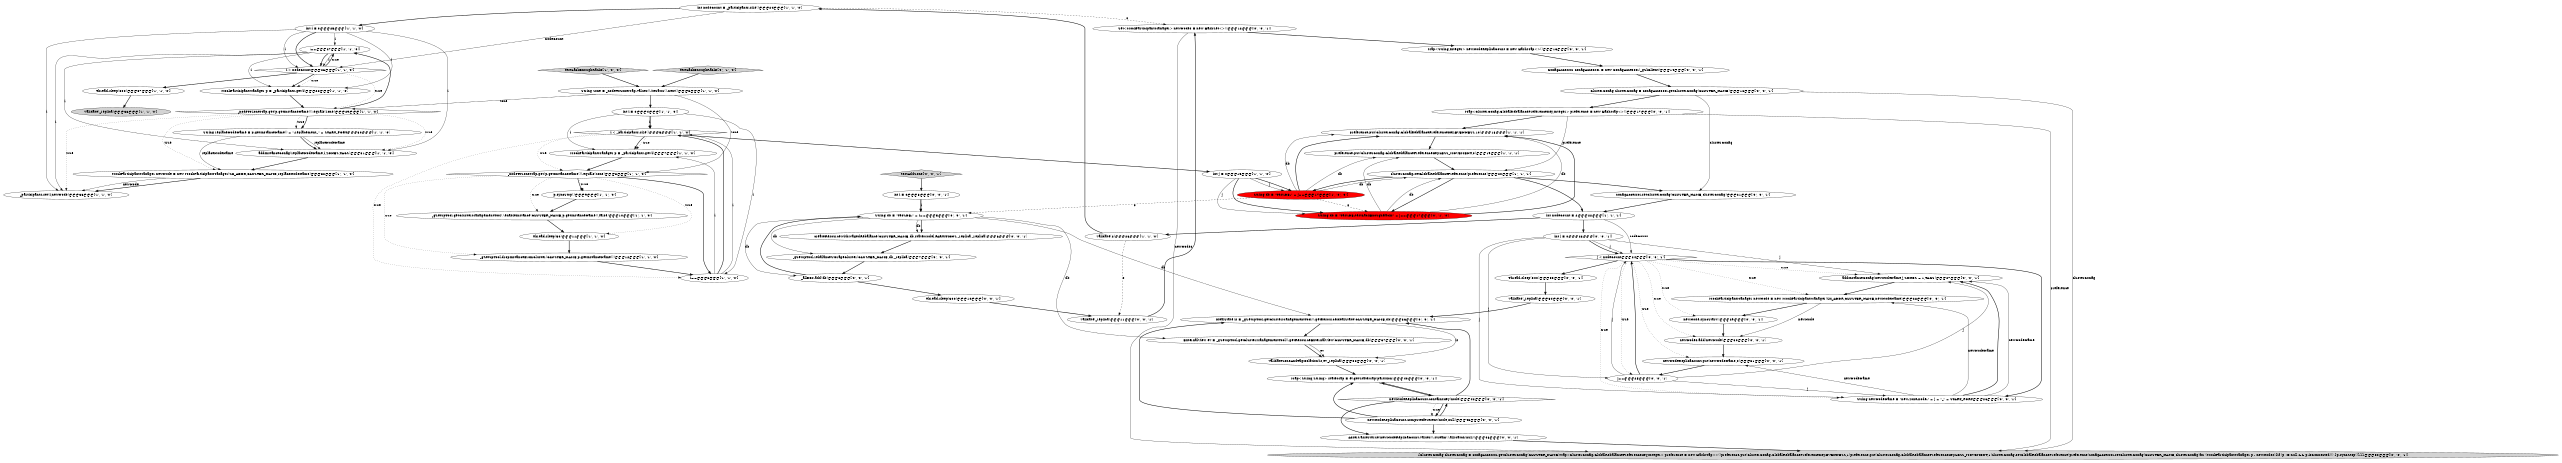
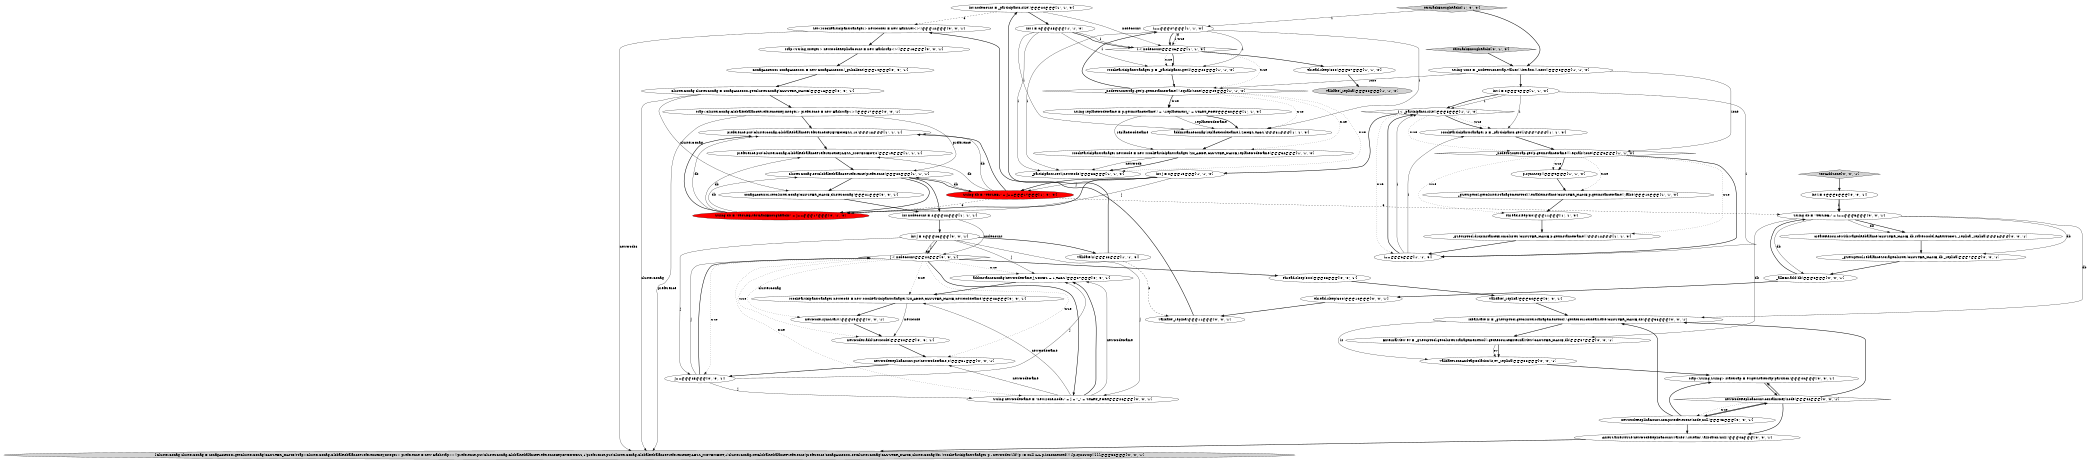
  digraph {
    node [fillcolor=white shape=ellipse style=filled]
    edge [style=bold]
    n1 [label="_participants.set(i,newNode)@@@33@@@['1', '1', '0']"]
    n2 [label="Map<ClusterConfig.GlobalRebalancePreferenceKey,Integer> preference = new HashMap<>()@@@17@@@['0', '0', '1']"]
    n3 [label="preference.put(ClusterConfig.GlobalRebalancePreferenceKey.EVENNESS,10)@@@18@@@['1', '1', '1']"]
    n4 [label="clusterConfig.setGlobalRebalancePreference(preference)@@@20@@@['1', '1', '1']"]
    n5 [fillcolor=lightgray label="{ClusterConfig clusterConfig = configAccessor.getClusterConfig(CLUSTER_NAME)Map<ClusterConfig.GlobalRebalancePreferenceKey,Integer> preference = new HashMap<>()preference.put(ClusterConfig.GlobalRebalancePreferenceKey.EVENNESS,1)preference.put(ClusterConfig.GlobalRebalancePreferenceKey.LESS_MOVEMENT,1)clusterConfig.setGlobalRebalancePreference(preference)configAccessor.setClusterConfig(CLUSTER_NAME,clusterConfig)for (MockParticipantManager p : newNodes){if (p != null && p.isConnected()) {p.syncStop()}}}@@@50@@@['0', '0', '1']"]
    n6 [label="preference.put(ClusterConfig.GlobalRebalancePreferenceKey.LESS_MOVEMENT,0)@@@19@@@['1', '1', '1']"]
    n7 [label="int nodeCount = 2@@@22@@@['1', '1', '1']"]
    n8 [fillcolor=red label="String db = \"Test-DB-testLackEnoughRacks\" + j++@@@17@@@['0', '1', '0']"]
    n9 [label="configAccessor.setClusterConfig(CLUSTER_NAME,clusterConfig)@@@21@@@['0', '0', '1']"]
    n10 [fillcolor=red label="String db = \"Test-DB-\" + j++@@@17@@@['1', '0', '0']"]
    n11 [label="validate(2)@@@23@@@['1', '1', '0']"]
    n12 [label="j < nodeCount@@@24@@@['0', '0', '1']" shape=diamond]
    n13 [label="int j = 0@@@23@@@['0', '0', '1']"]
    n14 [label="int nodeCount = _participants.size()@@@24@@@['1', '1', '0']"]
    n15 [label="validate(_replica)@@@11@@@['0', '0', '1']"]
    n16 [label="addInstanceConfig(newNodeName,j,ZONES + 1,TAGS)@@@27@@@['0', '0', '1']"]
    n17 [label="MockParticipantManager newNode = new MockParticipantManager(ZK_ADDR,CLUSTER_NAME,newNodeName)@@@28@@@['0', '0', '1']"]
    n18 [label="Thread.sleep(300)@@@33@@@['0', '0', '1']"]
    n19 [label="String newNodeName = \"new-zone-node-\" + j + \"_\" + START_PORT@@@26@@@['0', '0', '1']"]
    n20 [label="newNodeReplicaCount.put(newNodeName,0)@@@31@@@['0', '0', '1']"]
    n21 [label="newNodes.add(newNode)@@@30@@@['0', '0', '1']"]
    n22 [label="j++@@@25@@@['0', '0', '1']"]
    n23 [label="newNode.syncStart()@@@29@@@['0', '0', '1']"]
    n24 [label="int i = 0@@@3@@@['0', '0', '1']"]
    n25 [label="String db = \"Test-DB-\" + i++@@@5@@@['0', '0', '1']"]
    n26 [label="IdealState is = _gSetupTool.getClusterManagementTool().getResourceIdealState(CLUSTER_NAME,db)@@@36@@@['0', '0', '1']"]
    n27 [label="_gSetupTool.rebalanceStorageCluster(CLUSTER_NAME,db,_replica)@@@7@@@['0', '0', '1']"]
    n28 [label="_allDBs.add(db)@@@8@@@['0', '0', '1']"]
    n29 [label="ExternalView ev = _gSetupTool.getClusterManagementTool().getResourceExternalView(CLUSTER_NAME,db)@@@37@@@['0', '0', '1']"]
    n30 [label="createResourceWithWagedRebalance(CLUSTER_NAME,db,stateModel,PARTITIONS,_replica,_replica)@@@6@@@['0', '0', '1']"]
    n31 [label="i++@@@27@@@['1', '1', '0']"]
    n32 [label="addInstanceConfig(replaceNodeName,i,ZONES,TAGS)@@@31@@@['1', '1', '0']"]
    n33 [label="MockParticipantManager p = _participants.get(i)@@@28@@@['1', '1', '0']"]
    n34 [label="i < nodeCount@@@26@@@['1', '1', '0']" shape=diamond]
    n35 [label="MockParticipantManager newNode = new MockParticipantManager(ZK_ADDR,CLUSTER_NAME,replaceNodeName)@@@32@@@['1', '1', '0']"]
    n36 [label="_nodeToZoneMap.get(p.getInstanceName()).equals(zone)@@@29@@@['1', '1', '0']" shape=diamond]
    n37 [label="Thread.sleep(300)@@@37@@@['1', '1', '0']"]
    n38 [label="int i = 0@@@4@@@['1', '1', '0']"]
    n39 [label="MockParticipantManager p = _participants.get(i)@@@7@@@['1', '1', '0']"]
    n40 [label="i < _participants.size()@@@5@@@['1', '1', '0']" shape=diamond]
    n41 [label="i++@@@6@@@['1', '1', '0']"]
    n42 [label="_nodeToZoneMap.get(p.getInstanceName()).equals(zone)@@@8@@@['1', '1', '0']" shape=diamond]
    n43 [label="int j = 0@@@15@@@['1', '1', '0']"]
    n44 [fillcolor=lightgray label="validate(_replica)@@@38@@@['1', '1', '0']"]
    n45 [label="Set<MockParticipantManager> newNodes = new HashSet<>()@@@12@@@['0', '0', '1']"]
    n46 [label="int i = 0@@@25@@@['1', '1', '0']"]
    n47 [label="Map<String,Integer> newNodeReplicaCount = new HashMap<>()@@@13@@@['0', '0', '1']"]
    n48 [label="ConfigAccessor configAccessor = new ConfigAccessor(_gZkClient)@@@14@@@['0', '0', '1']"]
    n49 [label="_gSetupTool.dropInstanceFromCluster(CLUSTER_NAME,p.getInstanceName())@@@12@@@['1', '1', '0']"]
    n50 [label="Thread.sleep(50)@@@11@@@['1', '1', '0']"]
    n51 [label="_gSetupTool.getClusterManagementTool().enableInstance(CLUSTER_NAME,p.getInstanceName(),false)@@@10@@@['1', '1', '0']"]
    n52 [label="p.syncStop()@@@9@@@['1', '1', '0']"]
    n53 [label="newNodeReplicaCount.containsKey(node)@@@42@@@['0', '0', '1']" shape=diamond]
    n54 [label="Map<String,String> stateMap = ev.getStateMap(partition)@@@40@@@['0', '0', '1']"]
    n55 [label="newNodeReplicaCount.computeIfPresent(node,null)@@@43@@@['0', '0', '1']"]
    n56 [label="Assert.assertTrue(newNodeReplicaCount.values().stream().allMatch(null))@@@48@@@['0', '0', '1']"]
    n57 [label="validateZoneAndTagIsolation(is,ev,_replica)@@@38@@@['0', '0', '1']"]
    n58 [label="Thread.sleep(300)@@@10@@@['0', '0', '1']"]
    n59 [label="ClusterConfig clusterConfig = configAccessor.getClusterConfig(CLUSTER_NAME)@@@16@@@['0', '0', '1']"]
    n60 [label="validate(_replica)@@@34@@@['0', '0', '1']"]
    n61 [label="String replaceNodeName = p.getInstanceName() + \"-replacement_\" + START_PORT@@@30@@@['1', '1', '0']"]
    n62 [label="String zone = _nodeToZoneMap.values().iterator().next()@@@3@@@['1', '1', '0']"]
    n63 [fillcolor=lightgray label="testLackEnoughRacks['0', '1', '0']" shape=diamond]
    n64 [fillcolor=lightgray label="testAddZone['0', '0', '1']" shape=diamond]
    n65 [fillcolor=lightgray label="testLackEnoughRacks['1', '0', '0']" shape=diamond]
    n2 -> n3
    n2 -> n4 [label=preference style=solid]
    n2 -> n5 [label=preference style=solid]
    n3 -> n6
    n4 -> n7
    n4 -> n8
    n4 -> n9
    n4 -> n10
    n6 -> n4
-   n7 -> n11
+   n13 -> n11
    n7 -> n12 [label=nodeCount style=solid]
    n7 -> n13
    n8 -> n3 [label=db style=solid]
    n8 -> n3
    n8 -> n4 [label=db style=solid]
    n8 -> n6 [label=db style=solid]
    n9 -> n7
    n10 -> n3 [label=db style=solid]
    n10 -> n3
    n10 -> n4 [label=db style=solid]
    n10 -> n6 [label=db style=solid]
    n10 -> n8 [label=0 style=dashed]
    n10 -> n25 [label=0 style=dashed]
    n11 -> n14
    n11 -> n15 [label=0 style=dashed]
    n12 -> n16 [label=true style=dotted]
    n12 -> n17 [label=true style=dotted]
    n12 -> n18
    n12 -> n19
    n12 -> n19 [label=true style=dotted]
    n12 -> n20 [label=true style=dotted]
    n12 -> n21 [label=true style=dotted]
    n12 -> n22 [label=true style=dotted]
-   n12 -> n23 [label=true style=dotted]
+   n12 -> n23 [label=clusterConfig style=dotted]
    n13 -> n12 [label=j style=solid]
    n13 -> n12
    n13 -> n16 [label=j style=solid]
    n13 -> n19 [label=j style=solid]
    n13 -> n22 [label=j style=solid]
    n14 -> n34 [label=nodeCount style=solid]
    n14 -> n45 [label=0 style=dashed]
    n14 -> n46
    n15 -> n45
    n16 -> n17
    n17 -> n21 [label=newNode style=solid]
    n17 -> n23
    n18 -> n60
    n19 -> n16 [label=newNodeName style=solid]
    n19 -> n16
    n19 -> n17 [label=newNodeName style=solid]
    n19 -> n20 [label=newNodeName style=solid]
    n20 -> n22
    n21 -> n20
    n22 -> n12 [label=j style=solid]
    n22 -> n12
    n22 -> n16 [label=j style=solid]
    n22 -> n19 [label=j style=solid]
    n23 -> n21
    n24 -> n25
    n24 -> n25 [label=i style=solid]
    n25 -> n26 [label=db style=solid]
    n25 -> n27 [label=db style=solid]
    n25 -> n28 [label=db style=solid]
    n25 -> n29 [label=db style=solid]
    n25 -> n30
    n25 -> n30 [label=db style=solid]
    n26 -> n29
    n26 -> n57 [label=is style=solid]
    n27 -> n28
    n28 -> n25
    n28 -> n58
    n29 -> n57
    n29 -> n57 [label=ev style=solid]
    n30 -> n27
    n31 -> n1 [label=i style=solid]
    n31 -> n32 [label=i style=solid]
    n31 -> n33 [label=i style=solid]
    n31 -> n34
    n31 -> n34 [label=i style=solid]
    n32 -> n35
    n33 -> n36
-   n34 -> n31 [label=true]
+   n34 -> n31 [label=true style=dotted]
    n34 -> n33
    n34 -> n33 [label=true style=dotted]
    n34 -> n36 [label=true style=dotted]
    n34 -> n37
    n35 -> n1
    n35 -> n1 [label=newNode style=solid]
    n36 -> n1 [label=true style=dotted]
    n36 -> n31
    n36 -> n32 [label=true style=dotted]
    n36 -> n35 [label=true style=dotted]
    n36 -> n61 [label=true style=dotted]
    n36 -> n61
    n37 -> n44
    n38 -> n39 [label=i style=solid]
    n38 -> n40 [label=i style=solid]
    n38 -> n40
    n38 -> n41 [label=i style=solid]
    n39 -> n42
    n40 -> n39 [label=true style=dotted]
    n40 -> n39
    n40 -> n41 [label=true style=dotted]
    n40 -> n42 [label=true style=dotted]
    n40 -> n43
    n41 -> n39 [label=i style=solid]
    n41 -> n40
    n41 -> n40 [label=i style=solid]
    n42 -> n41
    n42 -> n49 [label=true style=dotted]
    n42 -> n50 [label=true style=dotted]
    n42 -> n51 [label=true style=dotted]
    n42 -> n52 [label=true style=dotted]
    n42 -> n52
    n43 -> n8
    n43 -> n8 [label=j style=solid]
    n43 -> n10 [label=j style=solid]
    n43 -> n10
    n45 -> n5 [label=newNodes style=solid]
    n45 -> n47
    n46 -> n1 [label=i style=solid]
-   n46 -> n31 [label=i style=solid]
+   n65 -> n31 [label=i style=solid]
    n46 -> n32 [label=i style=solid]
    n46 -> n33 [label=i style=solid]
    n46 -> n34 [label=i style=solid]
    n46 -> n34
    n47 -> n48
    n48 -> n59
    n49 -> n41
    n50 -> n49
    n51 -> n50
    n52 -> n51
    n53 -> n26
    n53 -> n54
    n53 -> n55
    n53 -> n55 [label=true style=dotted]
    n53 -> n56
    n54 -> n53
    n55 -> n26
    n55 -> n53
    n55 -> n54
    n55 -> n56
    n56 -> n5
    n57 -> n54
    n58 -> n15
    n59 -> n2
    n59 -> n5 [label=clusterConfig style=solid]
    n59 -> n9 [label=clusterConfig style=solid]
    n60 -> n26
    n61 -> n32 [label=replaceNodeName style=solid]
    n61 -> n32
    n61 -> n35 [label=replaceNodeName style=solid]
    n62 -> n36 [label=zone style=solid]
    n62 -> n38
    n62 -> n42 [label=zone style=solid]
    n63 -> n62
    n64 -> n24
    n65 -> n62
  }
